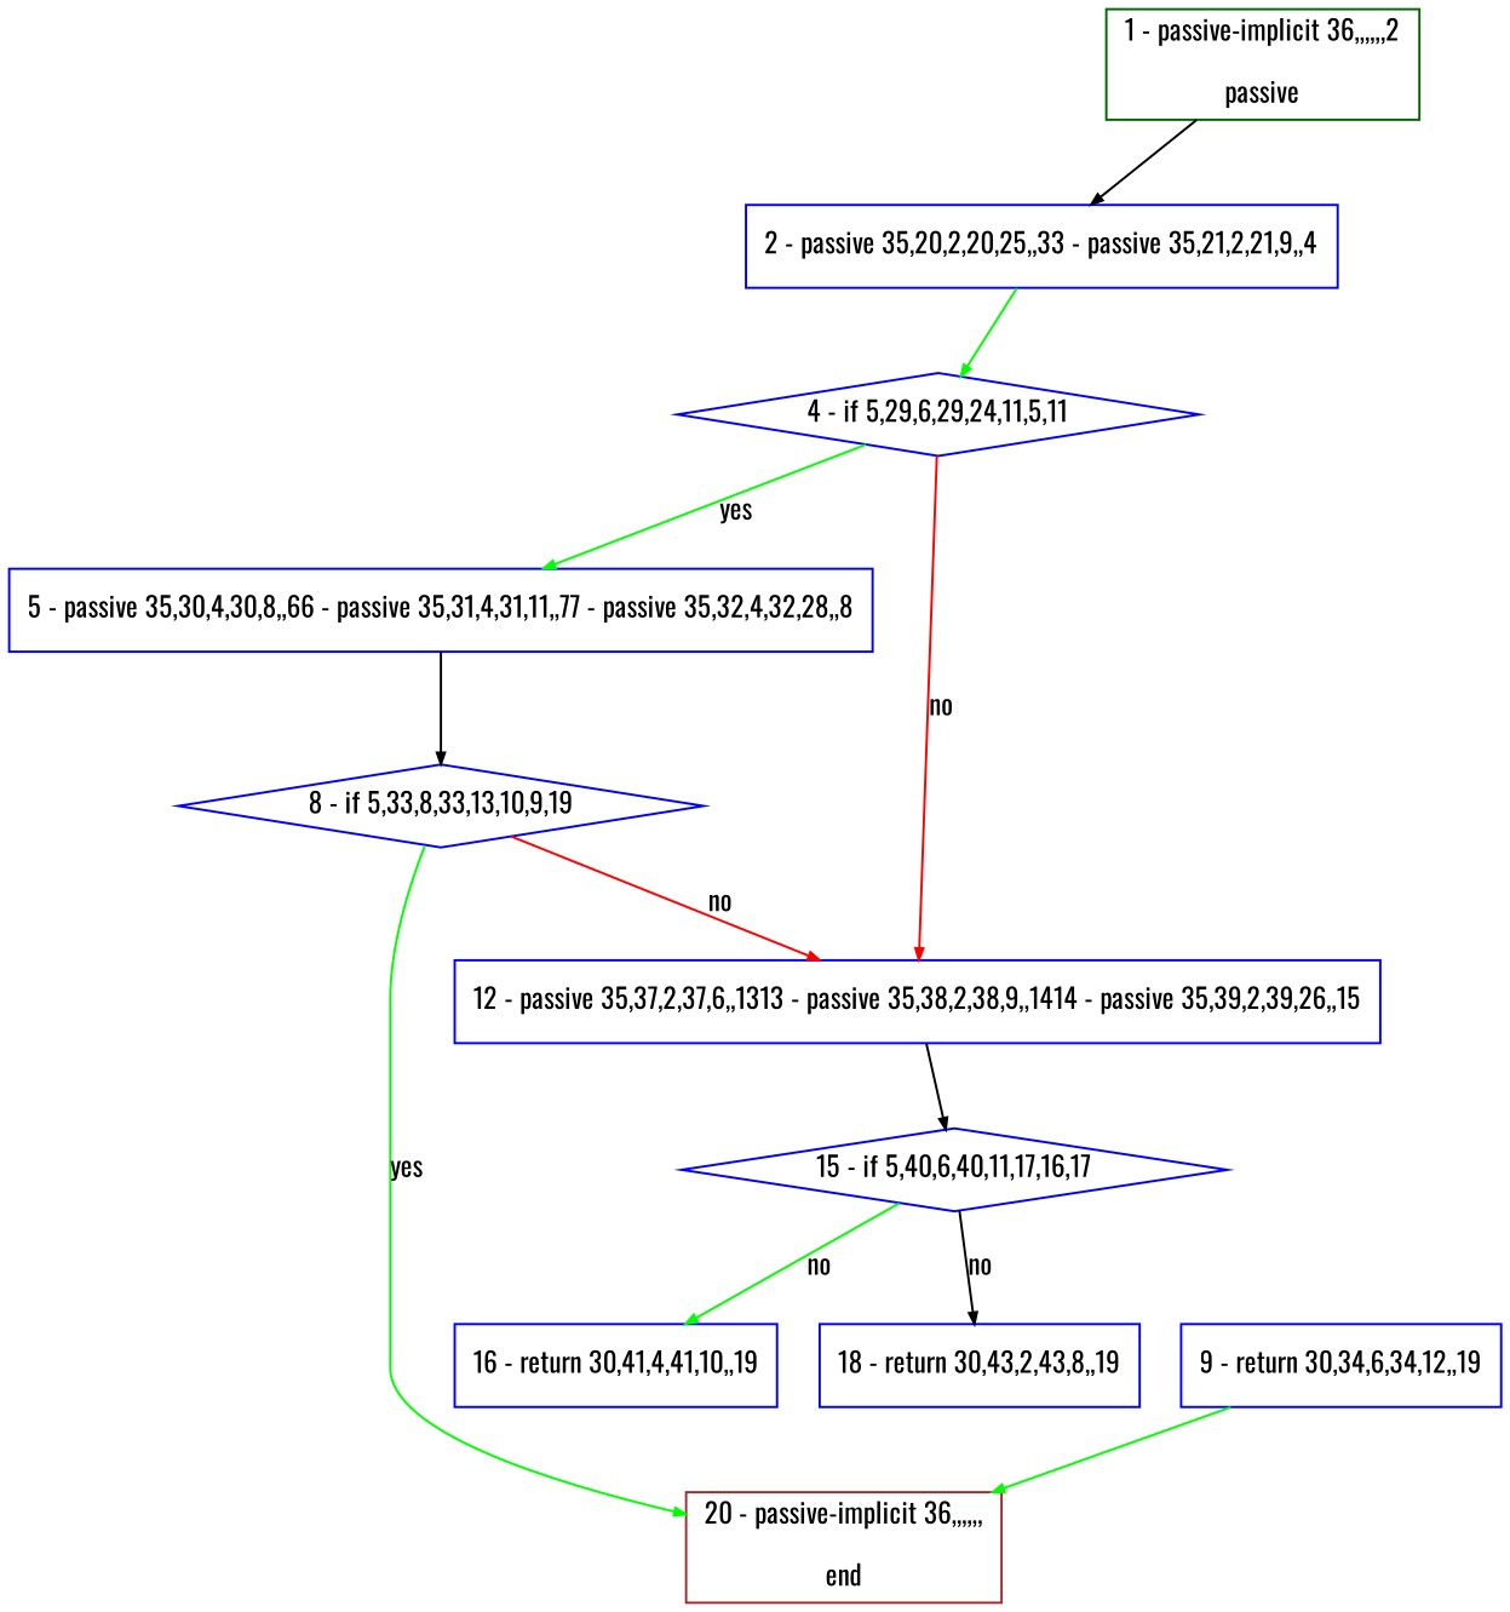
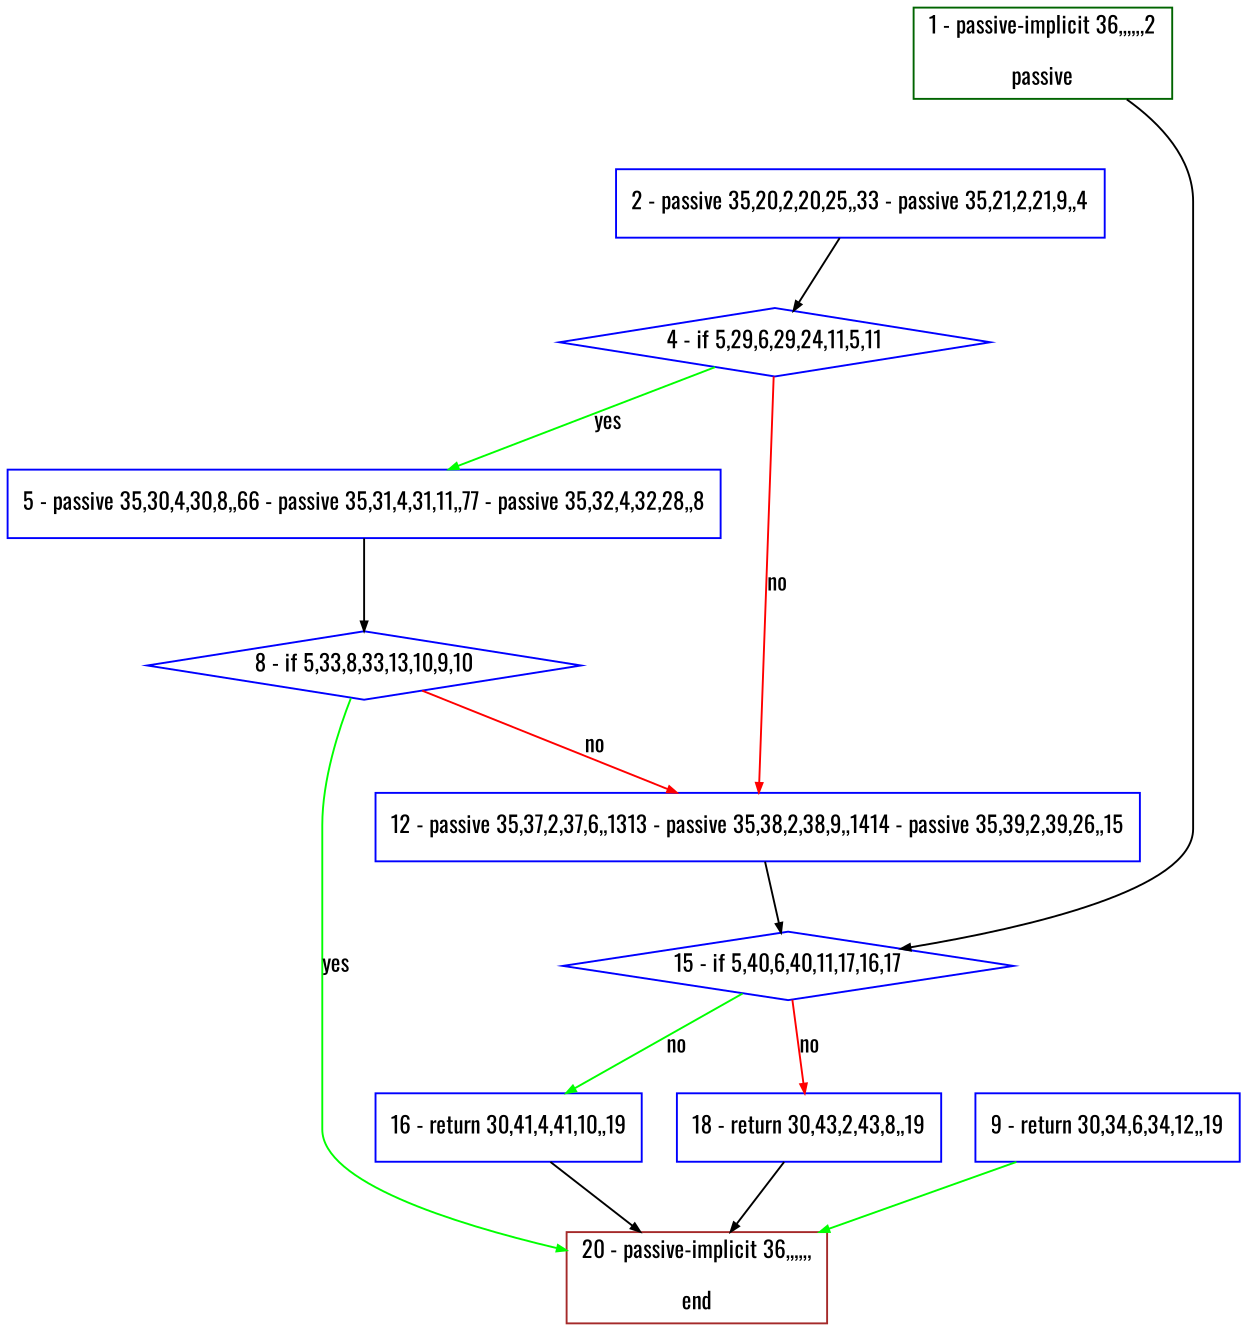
  digraph {
    bgcolor=white
    compound=true
    fillcolor="#FFFFCC"
    fontname=Oswald
    fontsize=12
    pack=true
    packmode=clust
    style="rounded,filled"
    node [color="#0000ff" compound=true fillcolor="#ffffff" fixedsize=false fontname=Oswald fontsize=12 node_initialized=no shape=box style=filled]
    edge [arrowhead=normal arrowsize=0.5 arrowtail=none color="#000000" compound=true dir=forward fontcolor=black fontname=Oswald fontsize=12]
    n1 [label="2 - passive 35,20,2,20,25,,33 - passive 35,21,2,21,9,,4"]
    n2 [label="4 - if 5,29,6,29,24,11,5,11" shape=diamond]
    n3 [label="5 - passive 35,30,4,30,8,,66 - passive 35,31,4,31,11,,77 - passive 35,32,4,32,28,,8"]
    n4 [label="12 - passive 35,37,2,37,6,,1313 - passive 35,38,2,38,9,,1414 - passive 35,39,2,39,26,,15"]
    n5 [color="#006400" label="1 - passive-implicit 36,,,,,,2\n\npassive"]
-   n6 [label="8 - if 5,33,8,33,13,10,9,19" shape=diamond]
+   n6 [label="8 - if 5,33,8,33,13,10,9,10" shape=diamond]
    n7 [label="15 - if 5,40,6,40,11,17,16,17" shape=diamond]
    n8 [color="#a52a2a" label="20 - passive-implicit 36,,,,,,\n\nend"]
    n9 [label="16 - return 30,41,4,41,10,,19"]
    n10 [label="18 - return 30,43,2,43,8,,19"]
    n11 [label="9 - return 30,34,6,34,12,,19"]
-   n1 -> n2 [color="#00ff00"]
+   n1 -> n2
    n2 -> n3 [color="#00ff00" label=yes]
    n2 -> n4 [color="#ff0000" label=no]
    n3 -> n6
    n4 -> n7
-   n5 -> n1
+   n5 -> n7
    n6 -> n4 [color="#ff0000" label=no]
    n6 -> n8 [color="#00ff00" label=yes]
    n7 -> n9 [color="#00ff00" label=no]
-   n7 -> n10 [label=no]
+   n7 -> n10 [color="#ff0000" label=no]
+   n9 -> n8
+   n10 -> n8
    n11 -> n8 [color="#00ff00"]
  }
